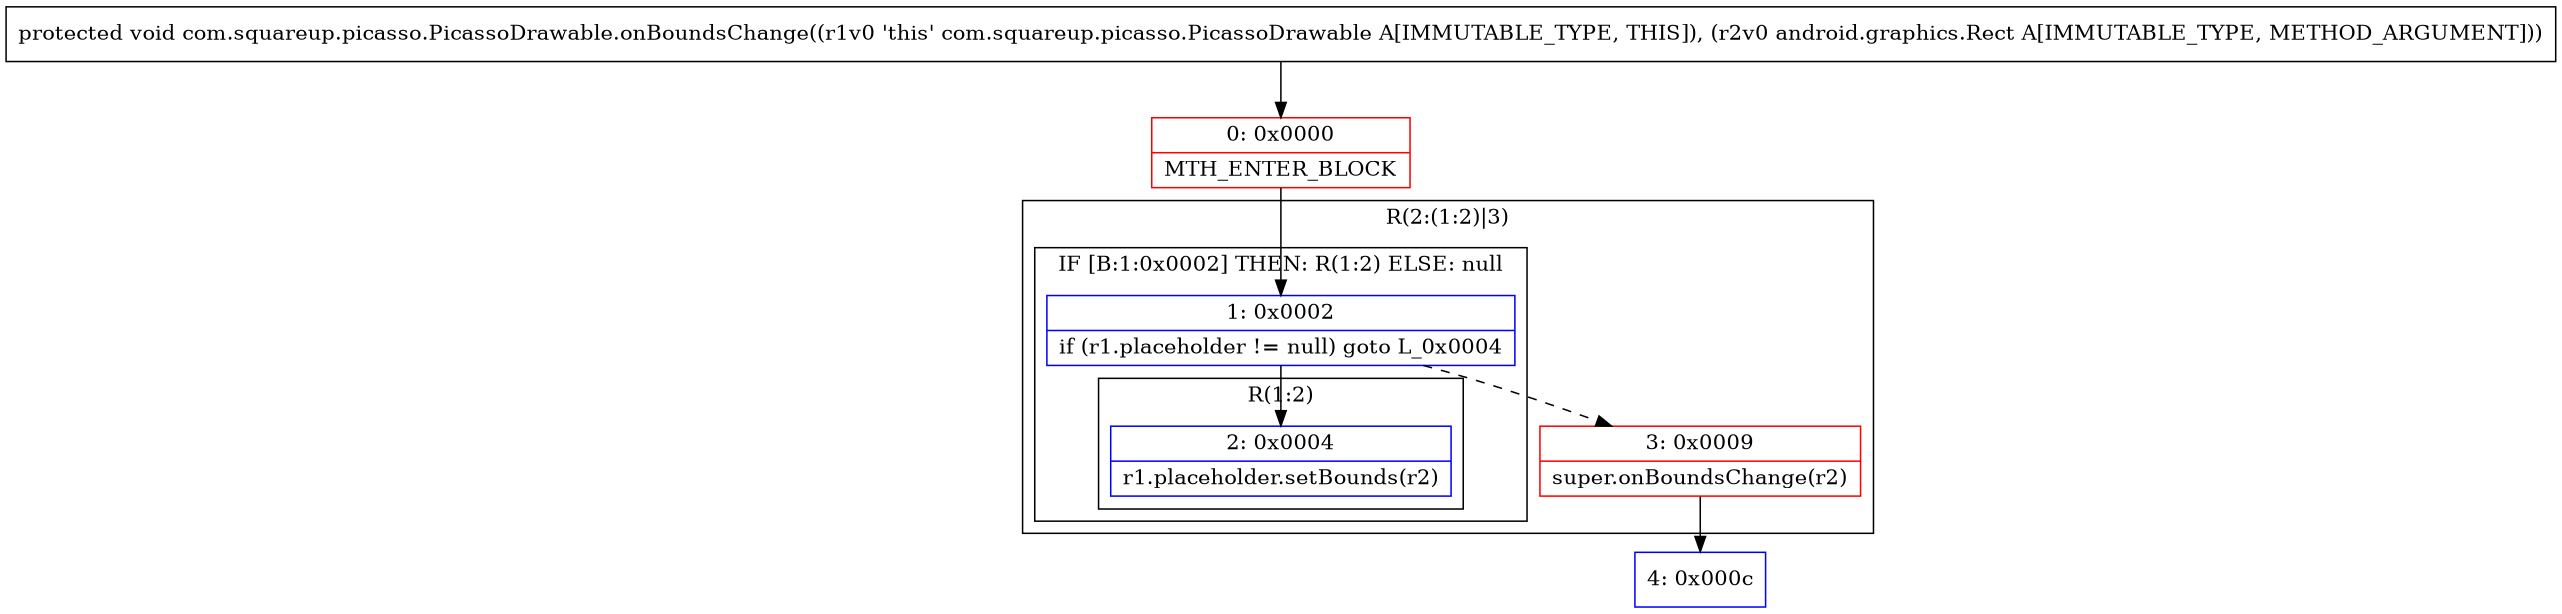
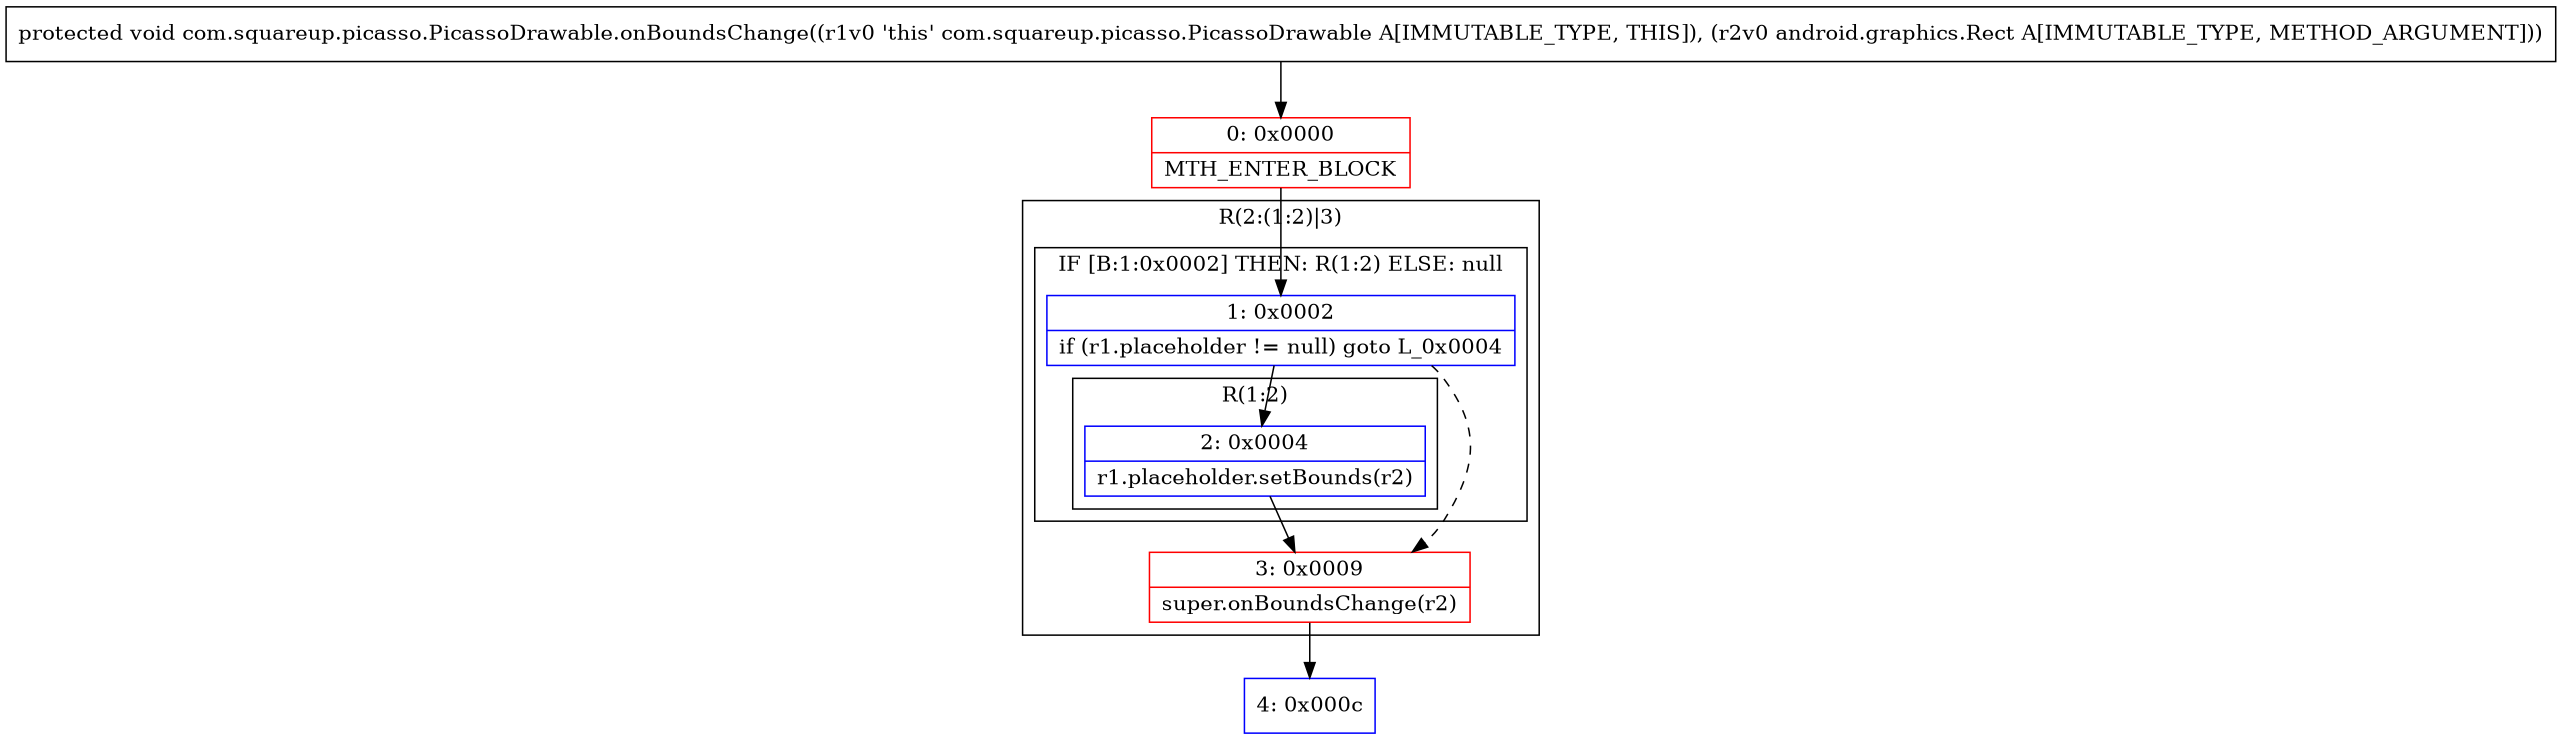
  digraph {
    node [color=blue shape=record]
    n1 [label="{2\:\ 0x0004|r1.placeholder.setBounds(r2)\l}"]
    n2 [label="{1\:\ 0x0002|if (r1.placeholder != null) goto L_0x0004\l}"]
    n3 [color=red label="{3\:\ 0x0009|super.onBoundsChange(r2)\l}"]
    n4 [label="{4\:\ 0x000c}"]
    n5 [color=red label="{0\:\ 0x0000|MTH_ENTER_BLOCK\l}"]
    n6 [label="{protected void com.squareup.picasso.PicassoDrawable.onBoundsChange((r1v0 'this' com.squareup.picasso.PicassoDrawable A[IMMUTABLE_TYPE, THIS]), (r2v0 android.graphics.Rect A[IMMUTABLE_TYPE, METHOD_ARGUMENT])) }" color=""]
    subgraph cluster_1 {
      label="R(2:(1:2)|3)"
      n3
      subgraph cluster_2 {
        label="IF [B:1:0x0002] THEN: R(1:2) ELSE: null"
        n2
        subgraph cluster_3 {
          label="R(1:2)"
          n1
        }
      }
    }
+   n1 -> n3
    n2 -> n1
    n2 -> n3 [style=dashed]
    n3 -> n4
    n5 -> n2
    n6 -> n5
  }
